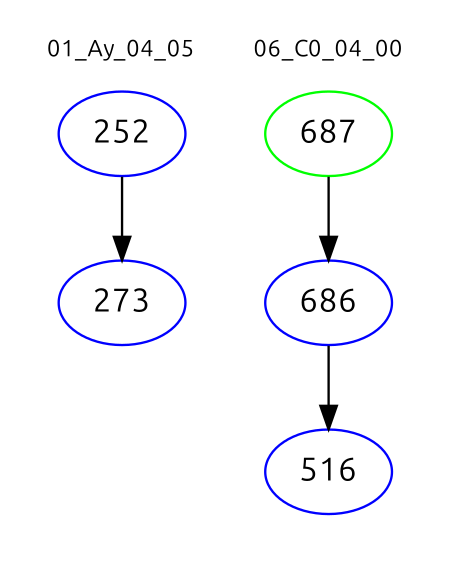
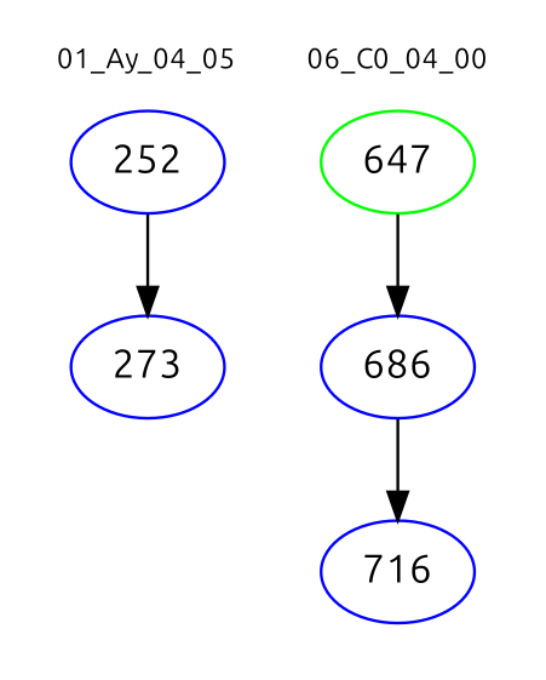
  digraph {
    fontname=Ubuntu
    node [color=blue fontname=Ubuntu]
    edge [color=black fontname=Ubuntu]
    n1 [label=252]
    n2 [label=273]
-   n3 [color=green label=687]
+   n3 [color=green label=647]
    n4 [label=686]
-   n5 [label=516]
+   n5 [label=716]
    subgraph cluster_1 {
      color=white
      fontsize=10
      label="01_Ay_04_05"
      n1
      n2
    }
    subgraph cluster_2 {
      color=white
      fontsize=10
      label="06_C0_04_00"
      n3
      n4
      n5
    }
    n1 -> n2
    n3 -> n4
    n4 -> n5
  }
